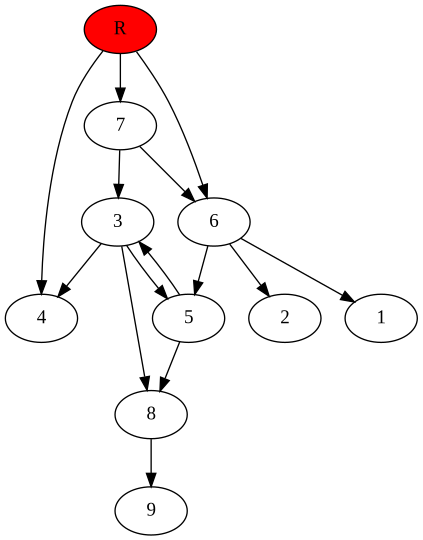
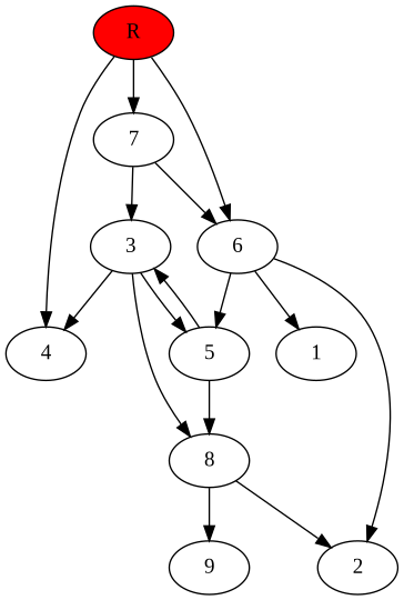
  digraph {
    fontname="Liberation Serif"
    node [fontname="Liberation Serif"]
    edge [fontname="Liberation Serif"]
    3
    5
    8
    4
    2
    9
    6
    1
    7
    R [fillcolor="#ff0000" style=filled]
    3 -> 5
    3 -> 8
    3 -> 4
    5 -> 3
    5 -> 8
+   8 -> 2
    8 -> 9
    6 -> 5
    6 -> 2
    6 -> 1
    7 -> 3
    7 -> 6
    R -> 4
    R -> 6
    R -> 7
  }
